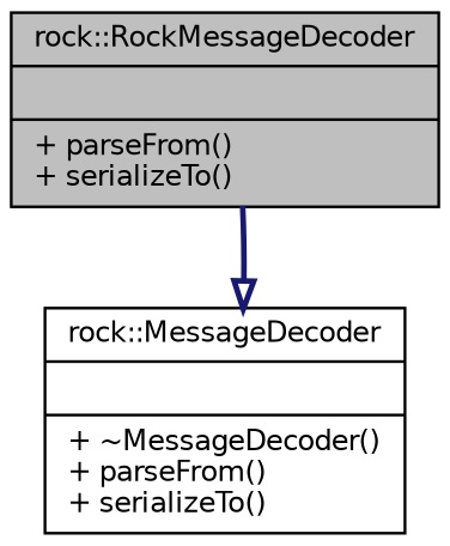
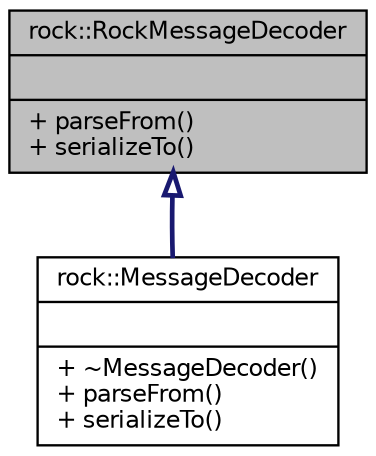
  digraph {
    fontname="DejaVu Sans"
    node [color=black fontname="DejaVu Sans" fontsize=10 shape=record style=filled]
    n1 [fillcolor=grey75 fontcolor=black height=0.2 label="{rock::RockMessageDecoder\n||+ parseFrom()\l+ serializeTo()\l}" width=0.4]
    n2 [fillcolor=white height=0.2 label="{rock::MessageDecoder\n||+ ~MessageDecoder()\l+ parseFrom()\l+ serializeTo()\l}" width=0.4]
-   n2 -> n1 [arrowtail=onormal color=midnightblue dir=back fontname="DejaVu Sans" fontsize=10 labelfontname=Helvetica labelfontsize=10 style=bold]
+   n1 -> n2 [arrowtail=onormal color=midnightblue dir=back fontname="DejaVu Sans" fontsize=10 labelfontname=Helvetica labelfontsize=10 style=bold]
  }
